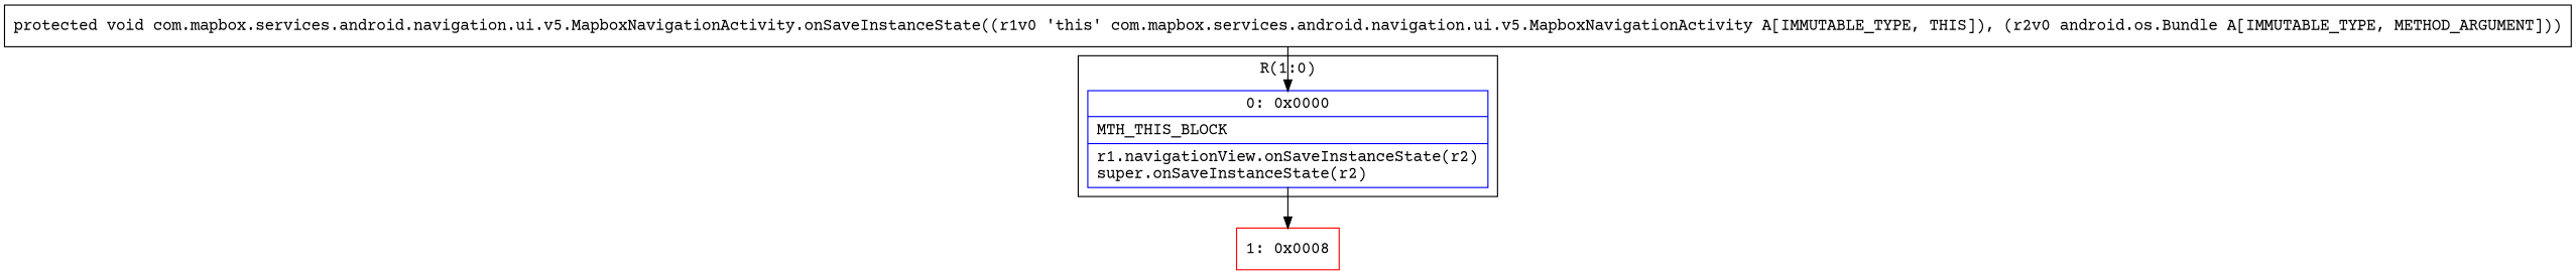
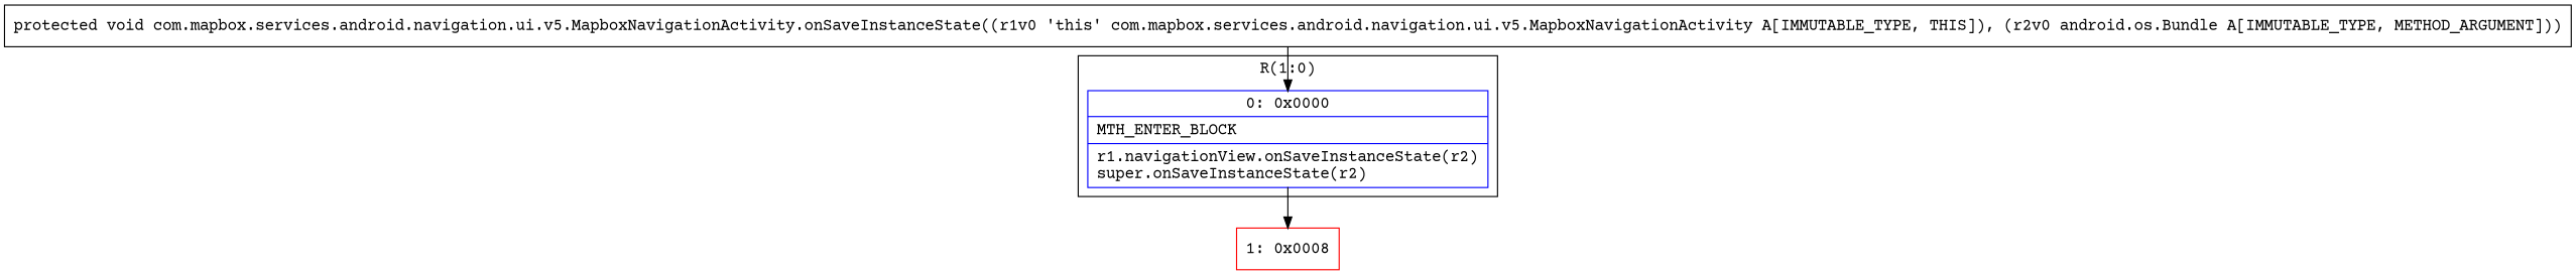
  digraph {
    fontname="Courier Prime"
    node [shape=record fontname="Courier Prime"]
    edge [fontname="Courier Prime"]
-   n1 [color=blue label="{0\:\ 0x0000|MTH_THIS_BLOCK\l|r1.navigationView.onSaveInstanceState(r2)\lsuper.onSaveInstanceState(r2)\l}"]
+   n1 [color=blue label="{0\:\ 0x0000|MTH_ENTER_BLOCK\l|r1.navigationView.onSaveInstanceState(r2)\lsuper.onSaveInstanceState(r2)\l}"]
    n2 [color=red label="{1\:\ 0x0008}"]
    n3 [label="{protected void com.mapbox.services.android.navigation.ui.v5.MapboxNavigationActivity.onSaveInstanceState((r1v0 'this' com.mapbox.services.android.navigation.ui.v5.MapboxNavigationActivity A[IMMUTABLE_TYPE, THIS]), (r2v0 android.os.Bundle A[IMMUTABLE_TYPE, METHOD_ARGUMENT])) }"]
    subgraph cluster_1 {
      label="R(1:0)"
      n1
    }
    n1 -> n2
    n3 -> n1
  }
